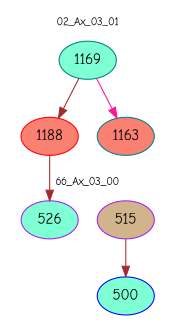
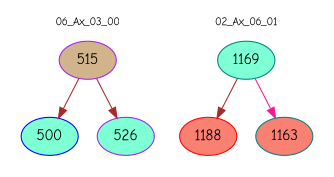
  digraph {
    fontname="Comic Neue"
    node [color=purple fillcolor=aquamarine fontname="Comic Neue" style=filled]
    edge [color=brown fontname="Comic Neue"]
    n1 [fillcolor=tan label=515]
    n2 [color=blue label=500]
    n3 [label=526]
    n4 [color=teal label=1169]
    n5 [color=red fillcolor=salmon label=1188]
    n6 [color=teal fillcolor=salmon label=1163]
    subgraph cluster_1 {
      color=white
      fontsize=10
-     label="66_Ax_03_00"
+     label="06_Ax_03_00"
      n1
      n2
      n3
    }
    subgraph cluster_2 {
      color=white
      fontsize=10
-     label="02_Ax_03_01"
+     label="02_Ax_06_01"
      n4
      n5
      n6
    }
    n1 -> n2
-   n5 -> n3
+   n1 -> n3
    n4 -> n5
    n4 -> n6 [color=deeppink]
  }
